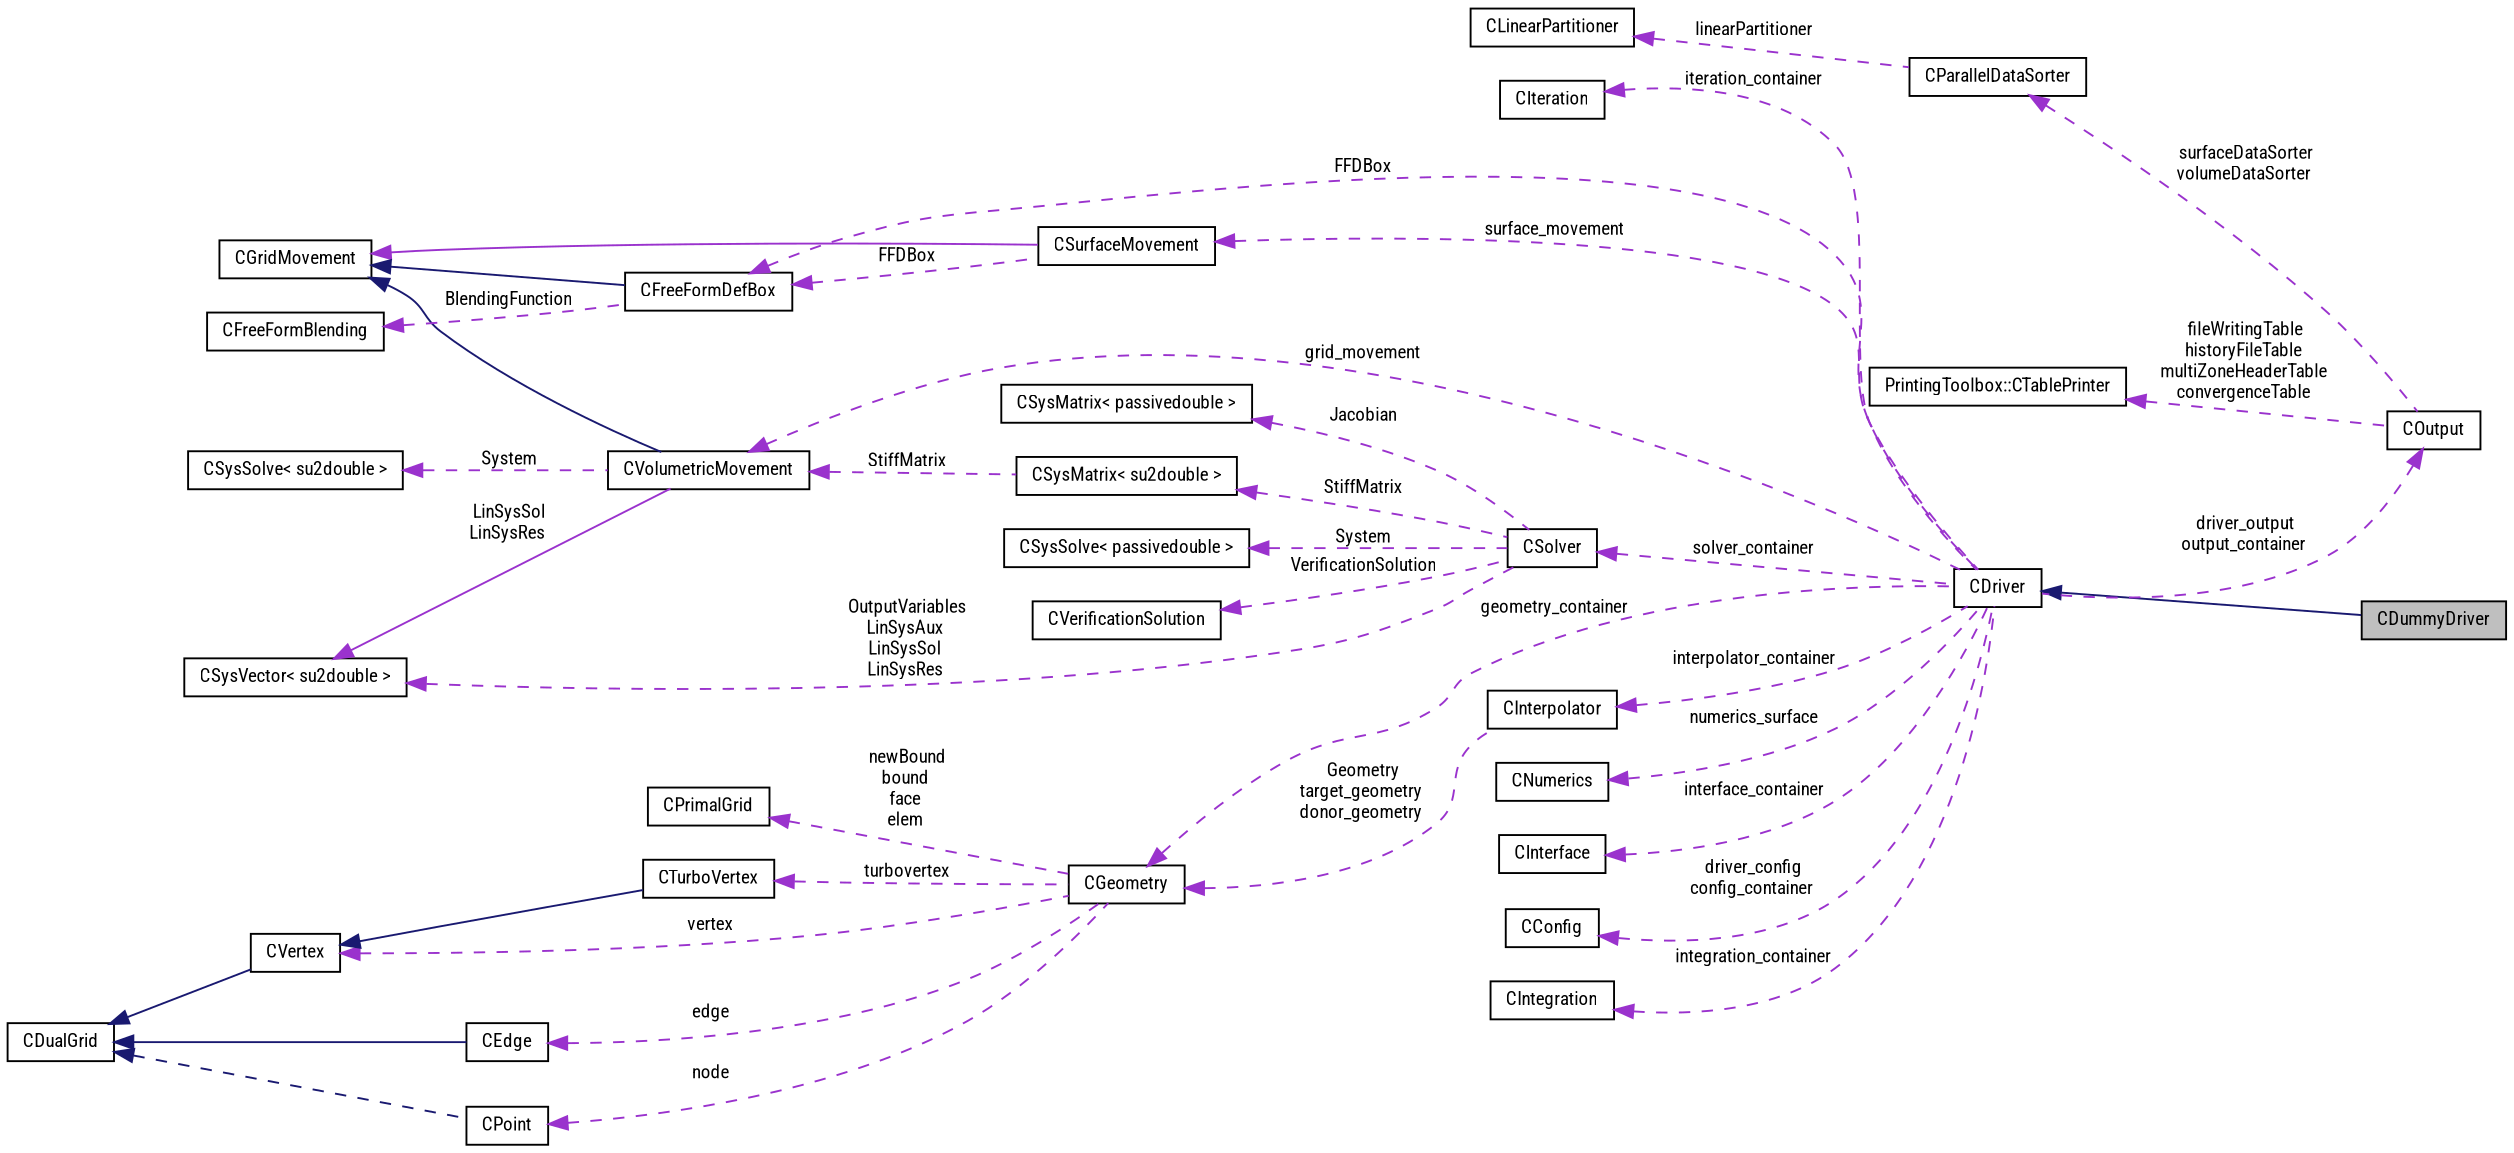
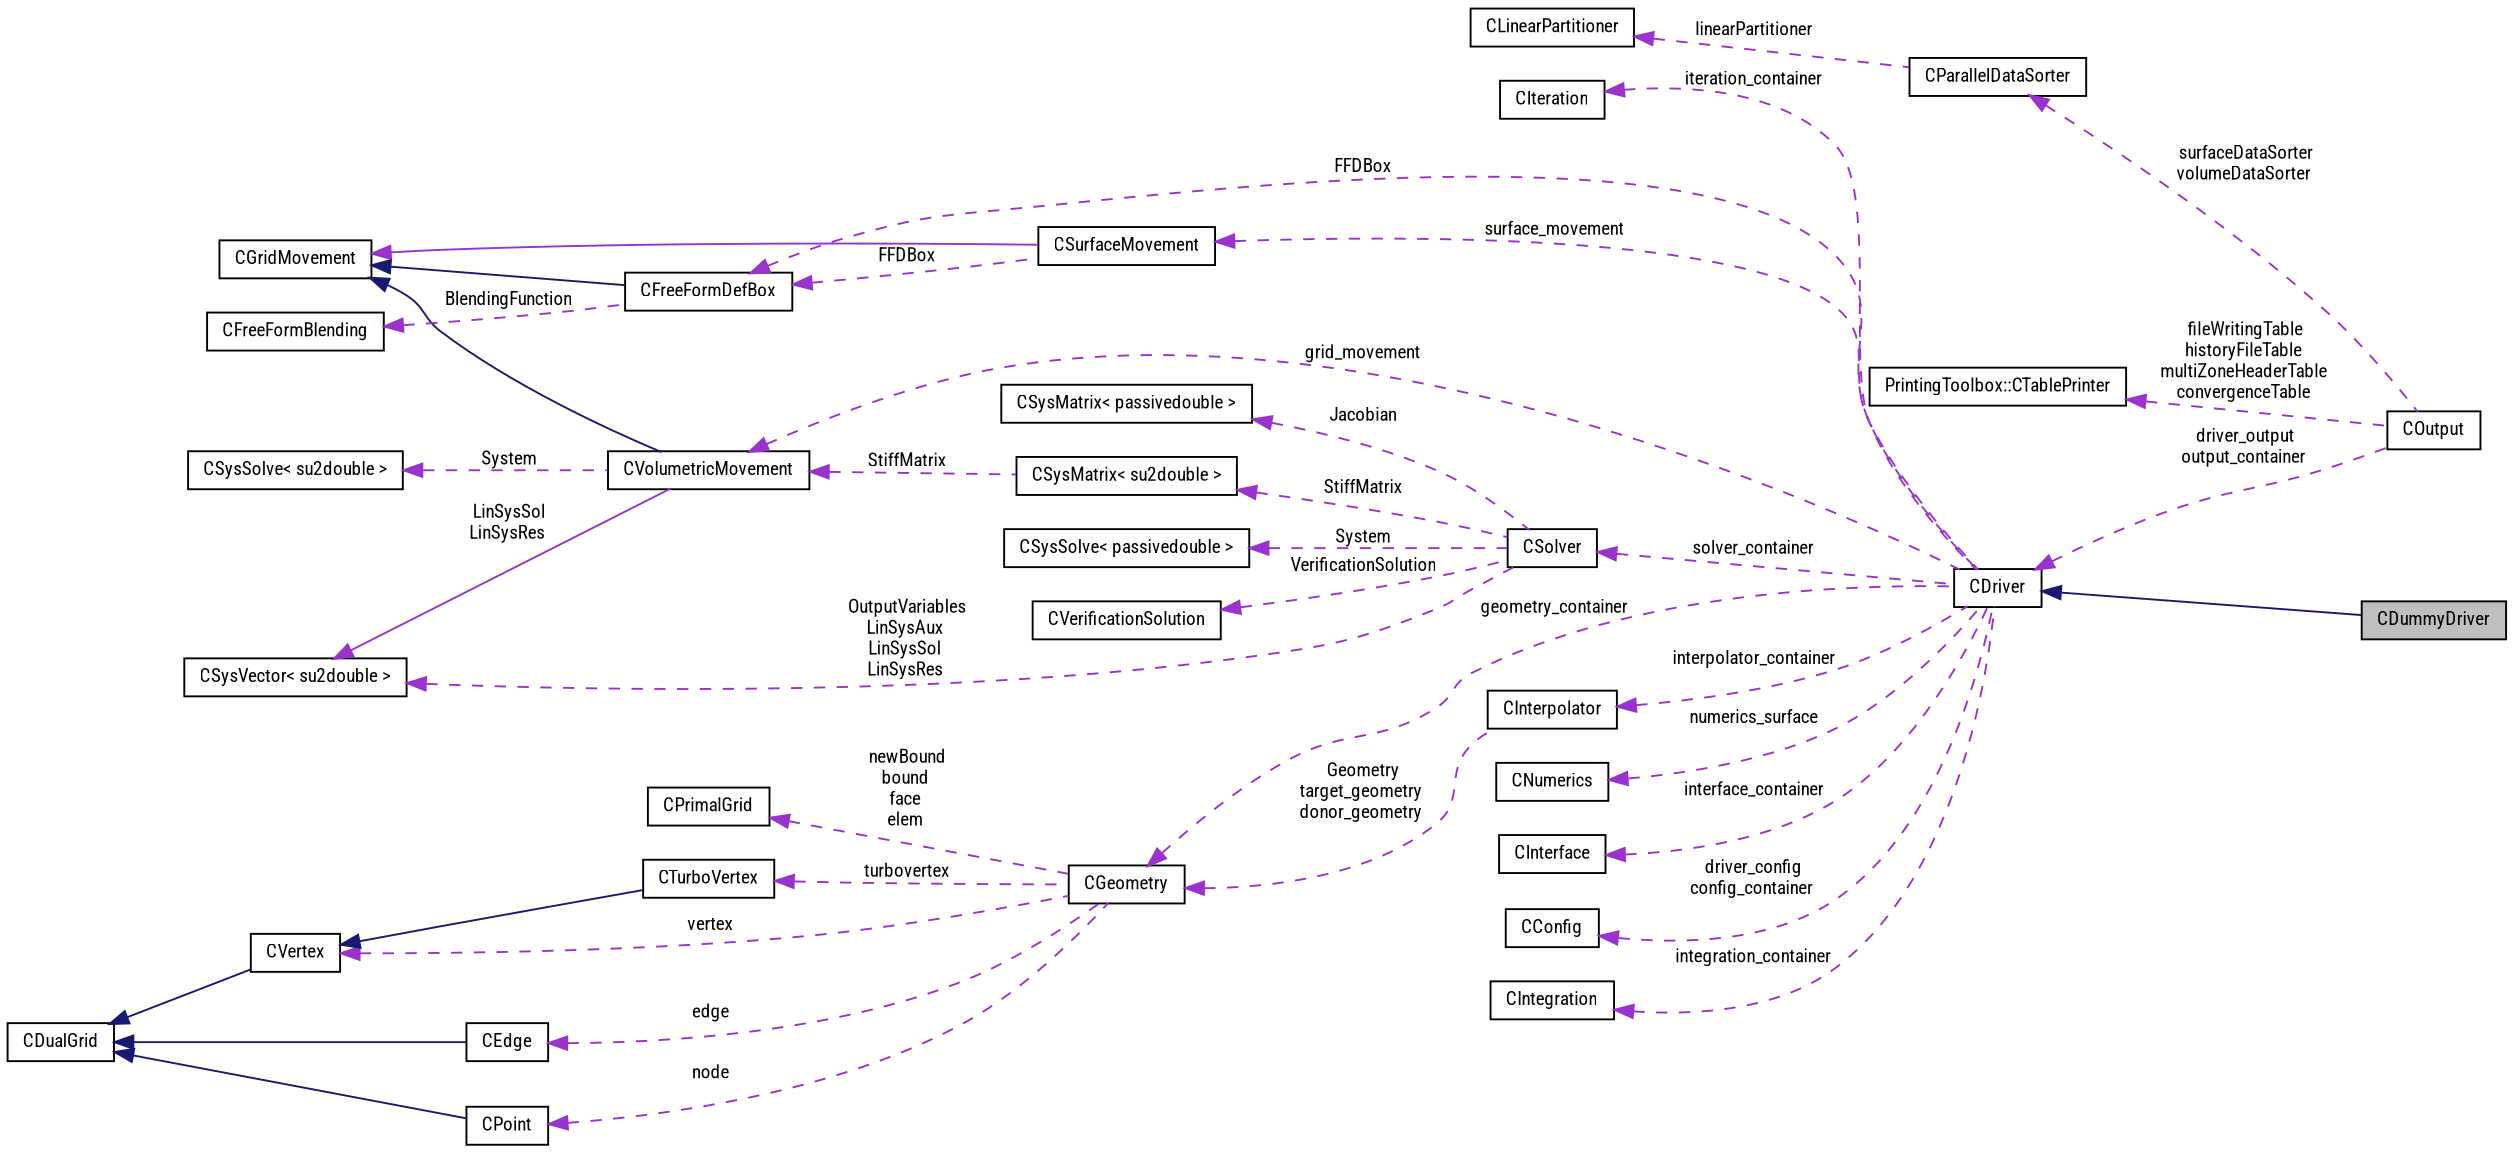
  digraph {
    fontname="Roboto Condensed"
    rankdir=LR
    node [color=black fillcolor=white fontname="Roboto Condensed" fontsize=10 shape=record style=filled]
    edge [color=darkorchid3 dir=back fontname="Roboto Condensed" fontsize=10 labelfontname=Helvetica labelfontsize=10 style=dashed]
    n1 [fillcolor=grey75 fontcolor=black height=0.2 label=CDummyDriver width=0.4]
    n2 [height=0.2 label=CDriver width=0.4]
    n3 [height=0.2 label=CSurfaceMovement width=0.4]
    n4 [height=0.2 label=CGridMovement width=0.4]
    n5 [height=0.2 label=CFreeFormDefBox width=0.4]
    n6 [height=0.2 label=CVolumetricMovement width=0.4]
    n7 [height=0.2 label="CSysMatrix\< su2double \>" width=0.4]
    n8 [height=0.2 label=CFreeFormBlending width=0.4]
    n9 [height=0.2 label=CGeometry width=0.4]
    n10 [height=0.2 label=CInterpolator width=0.4]
    n11 [height=0.2 label=CTurboVertex width=0.4]
    n12 [height=0.2 label=CVertex width=0.4]
    n13 [height=0.2 label=CDualGrid width=0.4]
    n14 [height=0.2 label=CEdge width=0.4]
    n15 [height=0.2 label=CPoint width=0.4]
    n16 [height=0.2 label=CPrimalGrid width=0.4]
    n17 [height=0.2 label=CNumerics width=0.4]
    n18 [height=0.2 label=CInterface width=0.4]
    n19 [height=0.2 label=COutput width=0.4]
    n20 [height=0.2 label=CParallelDataSorter width=0.4]
    n21 [height=0.2 label=CLinearPartitioner width=0.4]
    n22 [height=0.2 label="PrintingToolbox::CTablePrinter" width=0.4]
    n23 [height=0.2 label=CConfig width=0.4]
    n24 [height=0.2 label=CSolver width=0.4]
    n25 [height=0.2 label="CSysVector\< su2double \>" width=0.4]
    n26 [height=0.2 label="CSysSolve\< passivedouble \>" width=0.4]
    n27 [height=0.2 label=CVerificationSolution width=0.4]
    n28 [height=0.2 label="CSysMatrix\< passivedouble \>" width=0.4]
    n29 [height=0.2 label=CIntegration width=0.4]
    n30 [height=0.2 label="CSysSolve\< su2double \>" width=0.4]
    n31 [height=0.2 label=CIteration width=0.4]
    n2 -> n1 [color=midnightblue style=solid]
    n3 -> n2 [label=" surface_movement"]
    n4 -> n3 [style=solid]
    n4 -> n5 [color=midnightblue style=solid]
    n4 -> n6 [color=midnightblue style=solid]
    n5 -> n2 [label=" FFDBox"]
    n5 -> n3 [label=" FFDBox"]
    n6 -> n2 [label=" grid_movement"]
    n6 -> n7 [label=" StiffMatrix"]
    n7 -> n24 [label=" StiffMatrix"]
    n8 -> n5 [label=" BlendingFunction"]
    n9 -> n2 [label=" geometry_container"]
    n9 -> n10 [label=" Geometry\ntarget_geometry\ndonor_geometry"]
    n10 -> n2 [label=" interpolator_container"]
    n11 -> n9 [label=" turbovertex"]
    n12 -> n9 [label=" vertex"]
    n12 -> n11 [color=midnightblue style=solid]
    n13 -> n12 [color=midnightblue style=solid]
    n13 -> n14 [color=midnightblue style=solid]
-   n13 -> n15 [color=midnightblue]
+   n13 -> n15 [color=midnightblue style=solid]
    n14 -> n9 [label=" edge"]
    n15 -> n9 [label=" node"]
    n16 -> n9 [label=" newBound\nbound\nface\nelem"]
    n17 -> n2 [label=" numerics_surface"]
    n18 -> n2 [label=" interface_container"]
-   n19 -> n2 [label=" driver_output\noutput_container"]
+   n2 -> n19 [label=" driver_output\noutput_container"]
    n20 -> n19 [label=" surfaceDataSorter\nvolumeDataSorter"]
    n21 -> n20 [label=" linearPartitioner"]
    n22 -> n19 [label=" fileWritingTable\nhistoryFileTable\nmultiZoneHeaderTable\nconvergenceTable"]
    n23 -> n2 [label=" driver_config\nconfig_container"]
    n24 -> n2 [label=" solver_container"]
    n25 -> n6 [label=" LinSysSol\nLinSysRes" style=solid]
    n25 -> n24 [label=" OutputVariables\nLinSysAux\nLinSysSol\nLinSysRes"]
    n26 -> n24 [label=" System"]
    n27 -> n24 [label=" VerificationSolution"]
    n28 -> n24 [label=" Jacobian"]
    n29 -> n2 [label=" integration_container"]
    n30 -> n6 [label=" System"]
    n31 -> n2 [label=" iteration_container"]
  }
